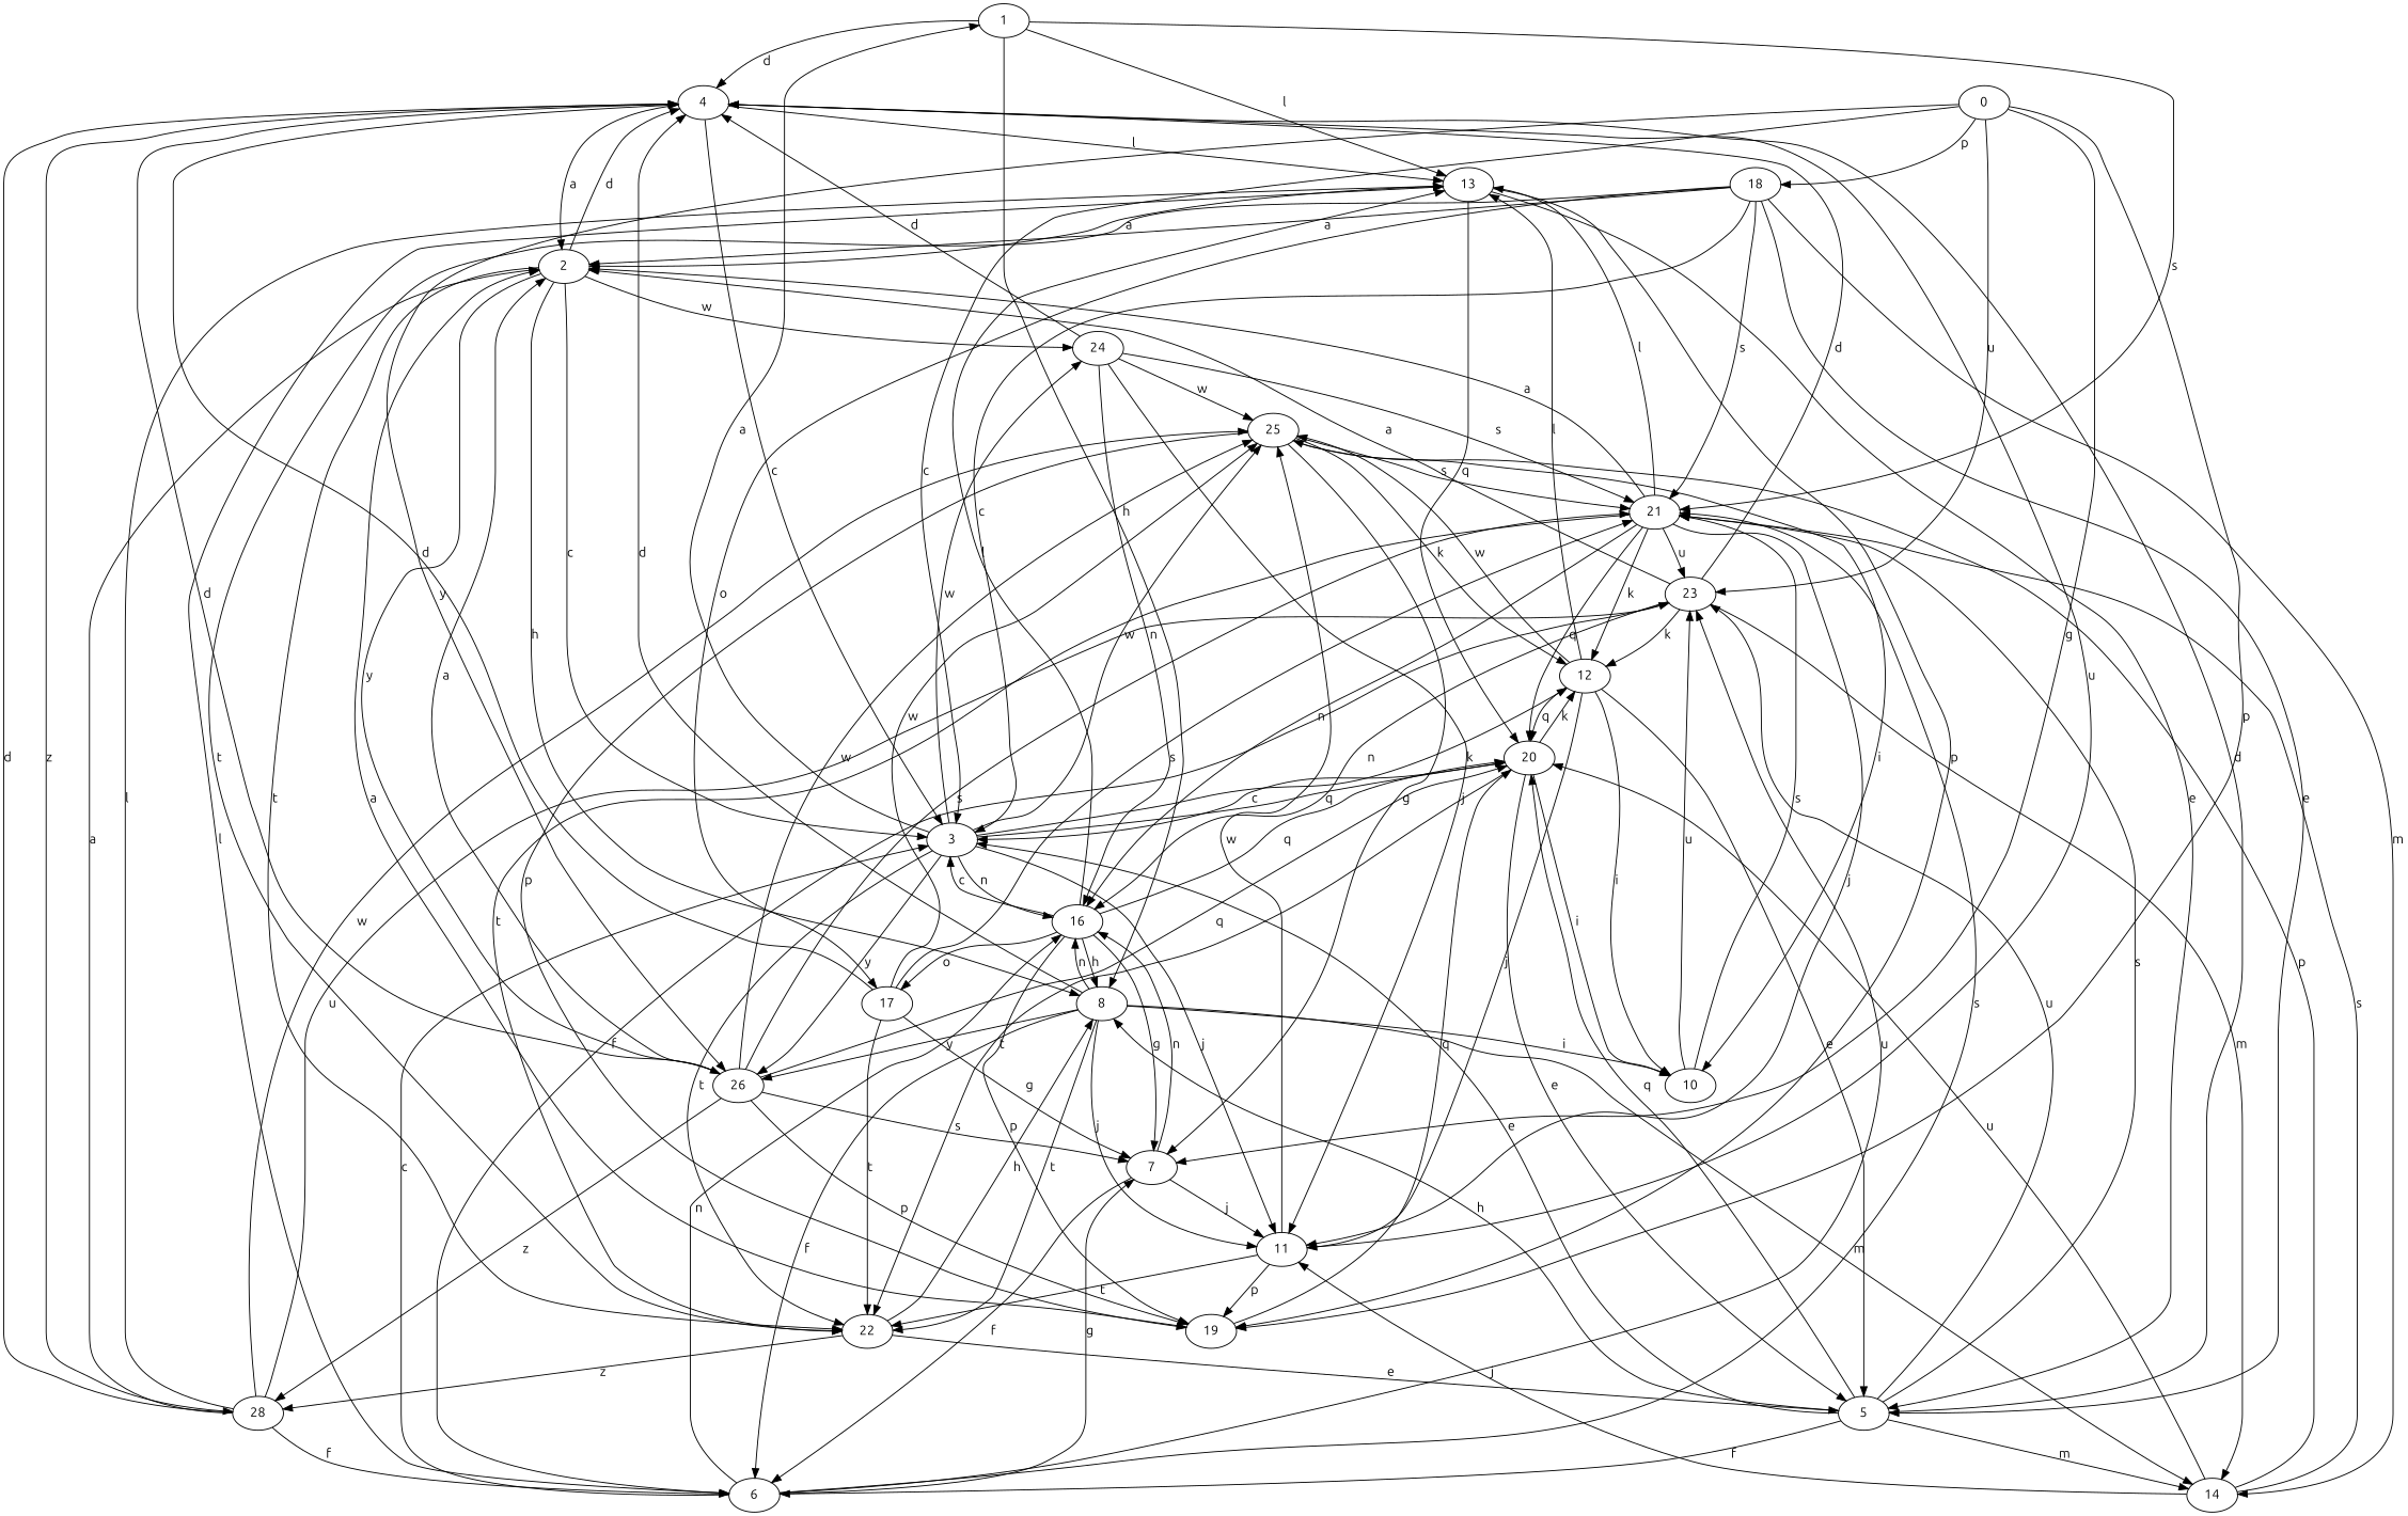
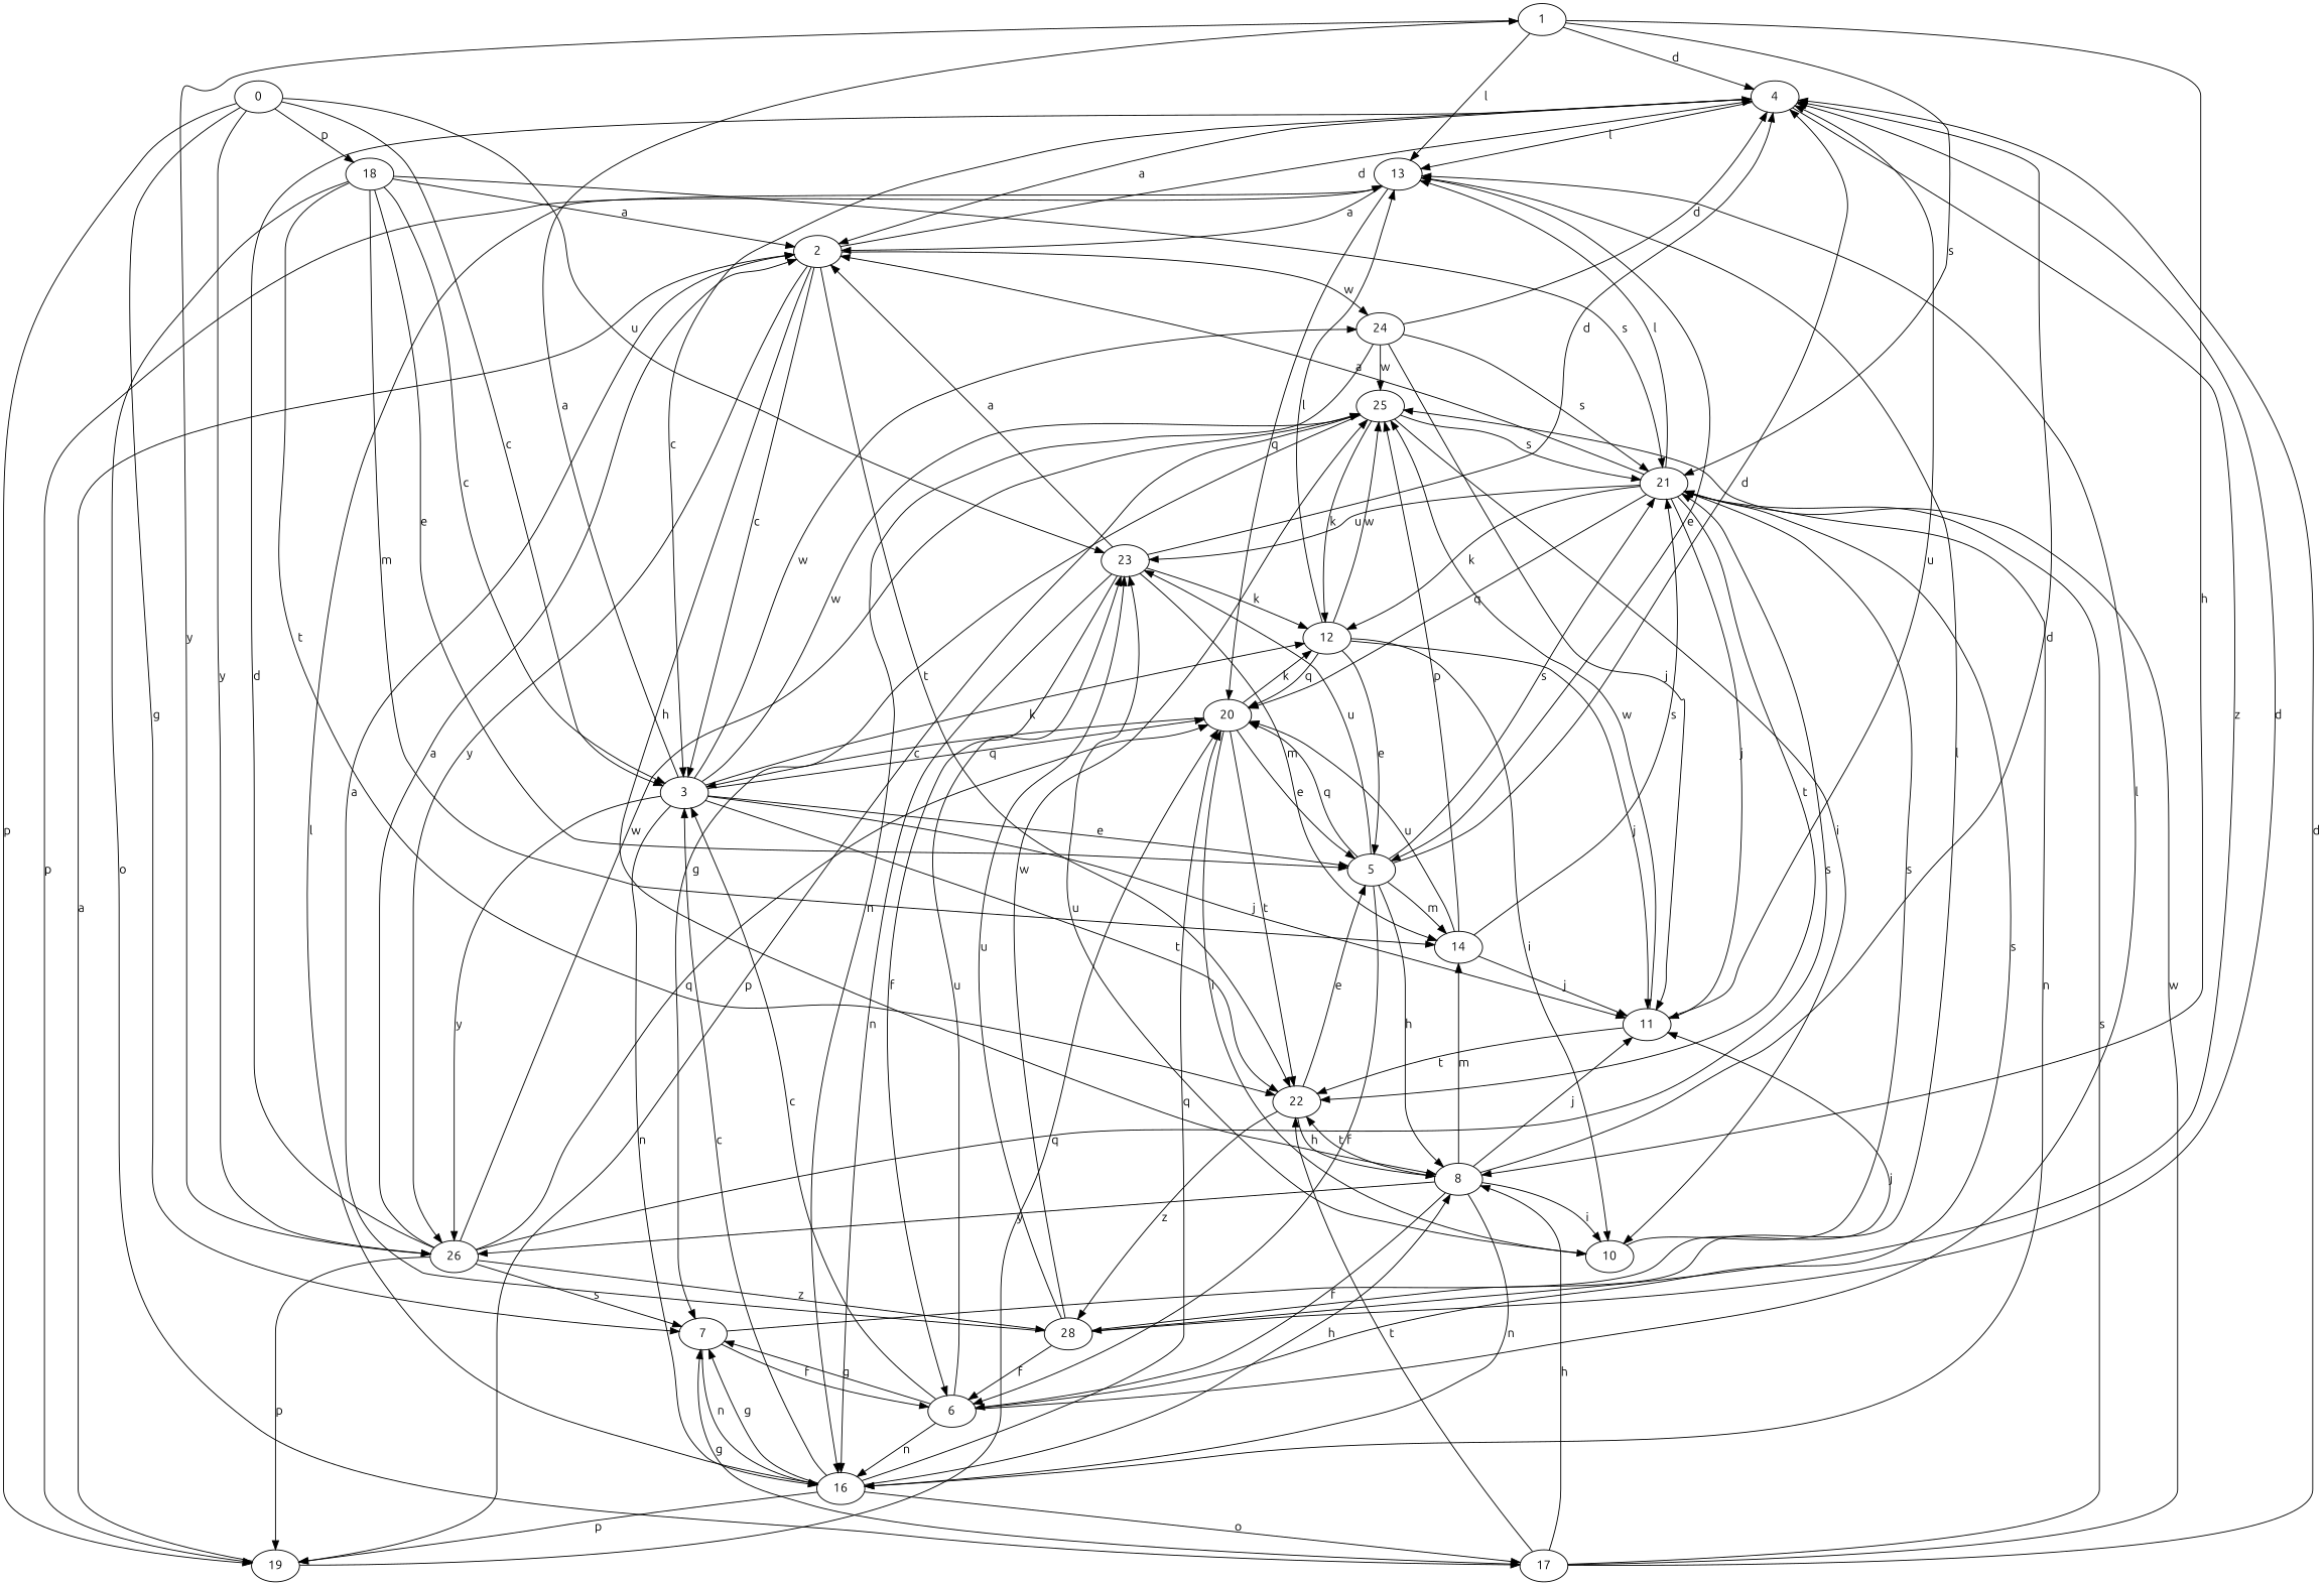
  strict digraph {
    fontname=Ubuntu
    node [fontname=Ubuntu]
    edge [fontname=Ubuntu]
    1
    4
    8
    13
    21
    26
    2
    3
    28
    22
    11
    16
    6
    14
    10
    5
    20
    19
    12
    23
    25
    7
    24
    17
    0
    18
    1 -> 4 [label=d]
    1 -> 8 [label=h]
    1 -> 13 [label=l]
    1 -> 21 [label=s]
+   1 -> 26 [label=y]
    4 -> 13 [label=l]
    4 -> 2 [label=a]
    4 -> 3 [label=c]
    4 -> 28 [label=z]
    8 -> 4 [label=d]
    8 -> 26 [label=y]
    8 -> 22 [label=t]
    8 -> 11 [label=j]
    8 -> 16 [label=n]
    8 -> 6 [label=f]
    8 -> 14 [label=m]
    8 -> 10 [label=i]
    13 -> 2 [label=a]
    13 -> 5 [label=e]
    13 -> 20 [label=q]
    13 -> 19 [label=p]
    21 -> 13 [label=l]
    21 -> 2 [label=a]
    21 -> 22 [label=t]
    21 -> 11 [label=j]
    21 -> 16 [label=n]
    21 -> 20 [label=q]
    21 -> 12 [label=k]
    21 -> 23 [label=u]
    26 -> 4 [label=d]
    26 -> 21 [label=s]
    26 -> 2 [label=a]
    26 -> 28 [label=z]
    26 -> 20 [label=q]
    26 -> 19 [label=p]
    26 -> 25 [label=w]
    26 -> 7 [label=s]
    2 -> 4 [label=d]
    2 -> 8 [label=h]
    2 -> 26 [label=y]
    2 -> 3 [label=c]
    2 -> 22 [label=t]
    2 -> 24 [label=w]
    3 -> 1 [label=a]
    3 -> 26 [label=y]
    3 -> 22 [label=t]
    3 -> 11 [label=j]
    3 -> 16 [label=n]
-   5 -> 3 [label=e]
+   3 -> 5 [label=e]
    3 -> 20 [label=q]
    3 -> 12 [label=k]
    3 -> 25 [label=w]
    3 -> 24 [label=w]
    28 -> 4 [label=d]
    28 -> 13 [label=l]
    28 -> 2 [label=a]
    28 -> 6 [label=f]
    28 -> 23 [label=u]
    28 -> 25 [label=w]
    22 -> 8 [label=h]
    22 -> 28 [label=z]
    22 -> 5 [label=e]
    11 -> 4 [label=u]
    11 -> 22 [label=t]
-   11 -> 19 [label=p]
    11 -> 25 [label=w]
    16 -> 8 [label=h]
    16 -> 13 [label=l]
    16 -> 3 [label=c]
    16 -> 20 [label=q]
    16 -> 19 [label=p]
    16 -> 7 [label=g]
    16 -> 17 [label=o]
    6 -> 13 [label=l]
    6 -> 21 [label=s]
    6 -> 3 [label=c]
    6 -> 16 [label=n]
    6 -> 23 [label=u]
    6 -> 7 [label=g]
    14 -> 21 [label=s]
    14 -> 11 [label=j]
    14 -> 20 [label=u]
    14 -> 25 [label=p]
    10 -> 21 [label=s]
    10 -> 23 [label=u]
    5 -> 4 [label=d]
    5 -> 8 [label=h]
    5 -> 21 [label=s]
    5 -> 6 [label=f]
    5 -> 14 [label=m]
    5 -> 20 [label=q]
    5 -> 23 [label=u]
    20 -> 3 [label=c]
    20 -> 22 [label=t]
    20 -> 10 [label=i]
    20 -> 5 [label=e]
    20 -> 12 [label=k]
    19 -> 2 [label=a]
    19 -> 20 [label=q]
    12 -> 13 [label=l]
    12 -> 11 [label=j]
    12 -> 10 [label=i]
    12 -> 5 [label=e]
    12 -> 20 [label=q]
    12 -> 25 [label=w]
    23 -> 4 [label=d]
    23 -> 2 [label=a]
    23 -> 16 [label=n]
    23 -> 6 [label=f]
    23 -> 14 [label=m]
    23 -> 12 [label=k]
    25 -> 21 [label=s]
    25 -> 10 [label=i]
    25 -> 19 [label=p]
    25 -> 12 [label=k]
    25 -> 7 [label=g]
    7 -> 11 [label=j]
    7 -> 16 [label=n]
    7 -> 6 [label=f]
    24 -> 4 [label=d]
    24 -> 21 [label=s]
    24 -> 11 [label=j]
    24 -> 16 [label=n]
    24 -> 25 [label=w]
    17 -> 4 [label=d]
+   17 -> 8 [label=h]
    17 -> 21 [label=s]
    17 -> 22 [label=t]
    17 -> 25 [label=w]
    17 -> 7 [label=g]
    0 -> 26 [label=y]
    0 -> 3 [label=c]
    0 -> 19 [label=p]
    0 -> 23 [label=u]
    0 -> 7 [label=g]
    0 -> 18 [label=p]
    18 -> 21 [label=s]
    18 -> 2 [label=a]
    18 -> 3 [label=c]
    18 -> 22 [label=t]
    18 -> 14 [label=m]
    18 -> 5 [label=e]
    18 -> 17 [label=o]
  }
